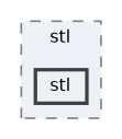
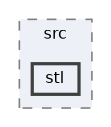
  digraph {
    compound=true
    rankdir=LR
    n1 [color=grey25 fillcolor="#edf0f7" fontname=Helvetica fontsize=10 height=0.2 label=stl shape=box style="filled,bold" width=0.4]
    subgraph cluster_1 {
      bgcolor="#edf0f7"
      fontname=Helvetica
      fontsize=10
-     label=stl
+     label=src
      pencolor=grey50
      style="filled,dashed"
      n1
    }
  }
